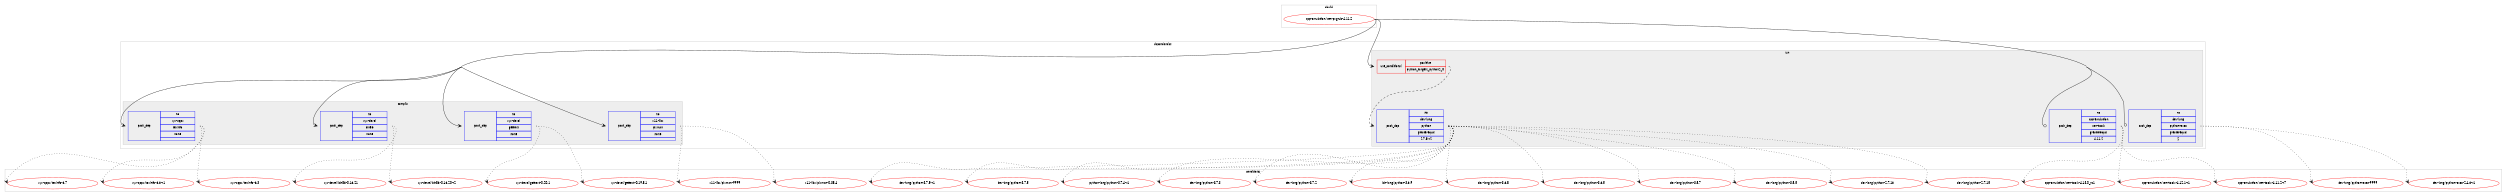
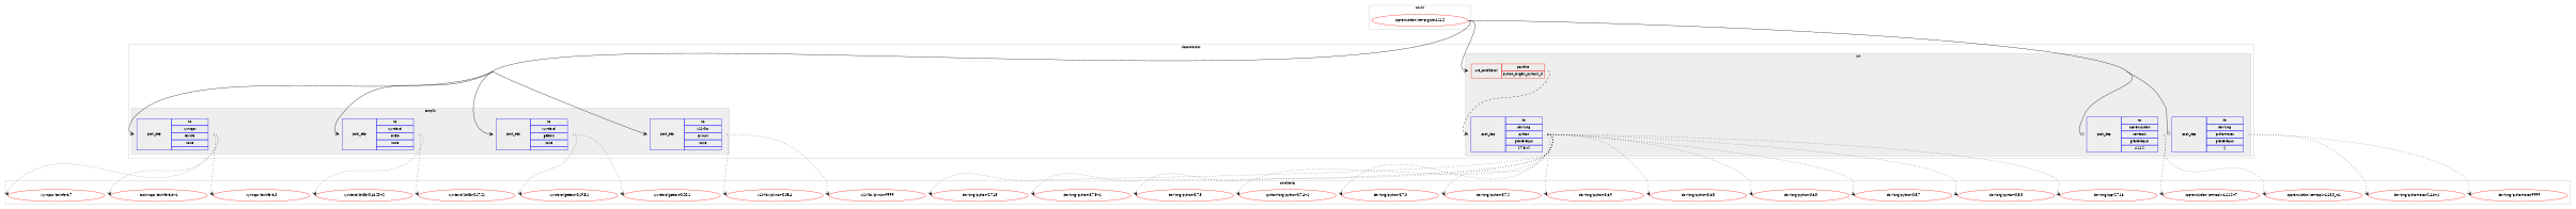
  digraph {
    compound=true
    concentrate=true
    fontname=Lato
    fontsize=10
    newrank=true
    rankdir=TB
    ranksep=1.5
    node [color=red fontname=Lato fontsize=10]
    edge [arrowhead=vee fontname=Lato headport=w style=dotted tailport=e weight=100]
    n1 [label="app-emulation/xen-pvgrub-4.11.2" width=4]
    n2 [color=blue label=<<TABLE BORDER="0" CELLBORDER="1" CELLSPACING="0" CELLPADDING="4" WIDTH="220"><TR><TD ROWSPAN="6" CELLPADDING="30">pack_dep</TD></TR><TR><TD WIDTH="110">no</TD></TR><TR><TD>sys-apps</TD></TR><TR><TD>texinfo</TD></TR><TR><TD>none</TD></TR><TR><TD></TD></TR></TABLE>> shape=none]
    n3 [color=blue label=<<TABLE BORDER="0" CELLBORDER="1" CELLSPACING="0" CELLPADDING="4" WIDTH="220"><TR><TD ROWSPAN="6" CELLPADDING="30">pack_dep</TD></TR><TR><TD WIDTH="110">no</TD></TR><TR><TD>sys-devel</TD></TR><TR><TD>bin86</TD></TR><TR><TD>none</TD></TR><TR><TD></TD></TR></TABLE>> shape=none]
    n4 [color=blue label=<<TABLE BORDER="0" CELLBORDER="1" CELLSPACING="0" CELLPADDING="4" WIDTH="220"><TR><TD ROWSPAN="6" CELLPADDING="30">pack_dep</TD></TR><TR><TD WIDTH="110">no</TD></TR><TR><TD>sys-devel</TD></TR><TR><TD>gettext</TD></TR><TR><TD>none</TD></TR><TR><TD></TD></TR></TABLE>> shape=none]
    n5 [color=blue label=<<TABLE BORDER="0" CELLBORDER="1" CELLSPACING="0" CELLPADDING="4" WIDTH="220"><TR><TD ROWSPAN="6" CELLPADDING="30">pack_dep</TD></TR><TR><TD WIDTH="110">no</TD></TR><TR><TD>x11-libs</TD></TR><TR><TD>pixman</TD></TR><TR><TD>none</TD></TR><TR><TD></TD></TR></TABLE>> shape=none]
    n6 [color=blue label=<<TABLE BORDER="0" CELLBORDER="1" CELLSPACING="0" CELLPADDING="4" WIDTH="220"><TR><TD ROWSPAN="6" CELLPADDING="30">pack_dep</TD></TR><TR><TD WIDTH="110">no</TD></TR><TR><TD>dev-lang</TD></TR><TR><TD>python</TD></TR><TR><TD>greaterequal</TD></TR><TR><TD>2.7.5-r2</TD></TR></TABLE>> shape=none]
    n7 [label=<<TABLE BORDER="0" CELLBORDER="1" CELLSPACING="0" CELLPADDING="4"><TR><TD ROWSPAN="3" CELLPADDING="10">use_conditional</TD></TR><TR><TD>positive</TD></TR><TR><TD>python_targets_python2_0</TD></TR></TABLE>> shape=none]
    n8 [color=blue label=<<TABLE BORDER="0" CELLBORDER="1" CELLSPACING="0" CELLPADDING="4" WIDTH="220"><TR><TD ROWSPAN="6" CELLPADDING="30">pack_dep</TD></TR><TR><TD WIDTH="110">no</TD></TR><TR><TD>app-emulation</TD></TR><TR><TD>xen-tools</TD></TR><TR><TD>greaterequal</TD></TR><TR><TD>4.11.2</TD></TR></TABLE>> shape=none]
    n9 [color=blue label=<<TABLE BORDER="0" CELLBORDER="1" CELLSPACING="0" CELLPADDING="4" WIDTH="220"><TR><TD ROWSPAN="6" CELLPADDING="30">pack_dep</TD></TR><TR><TD WIDTH="110">no</TD></TR><TR><TD>dev-lang</TD></TR><TR><TD>python-exec</TD></TR><TR><TD>greaterequal</TD></TR><TR><TD>2</TD></TR></TABLE>> shape=none]
    n10 [label="sys-apps/texinfo-6.3" width=4]
-   n11 [label="sys-apps/texinfo-6.6-r1" width=4]
+   n11 [label="tools-apps/texinfo-6.6-r1" width=4]
    n12 [label="sys-apps/texinfo-6.7" width=4]
    n13 [label="app-emulation/xen-tools-4.11.2-r7" width=4]
-   n14 [label="app-emulation/xen-tools-4.12.1-r1" width=4]
    n15 [label="app-emulation/xen-tools-4.13.0_rc1" width=4]
    n16 [label="sys-devel/bin86-0.16.20-r2" width=4]
-   n17 [label="sys-devel/bin86-0.16.21" width=4]
+   n17 [label="sys-devel/bin86-0.17.21" width=4]
    n18 [label="sys-devel/gettext-0.19.8.1" width=4]
    n19 [label="sys-devel/gettext-0.20.1" width=4]
    n20 [label="x11-libs/pixman-0.38.4" width=4]
    n21 [label="x11-libs/pixman-9999" width=4]
    n22 [label="dev-lang/python-2.7.15" width=4]
-   n23 [label="dev-lang/python-2.7.16" width=4]
+   n23 [label="dev-lang/app-2.7.16" width=4]
    n24 [label="dev-lang/python-3.5.5" width=4]
    n25 [label="dev-lang/python-3.5.7" width=4]
    n26 [label="dev-lang/python-3.6.5" width=4]
    n27 [label="dev-lang/python-3.6.8" width=4]
-   n28 [label="bin-lang/python-3.6.9" width=4]
+   n28 [label="dev-lang/python-3.6.9" width=4]
    n29 [label="dev-lang/python-3.7.2" width=4]
    n30 [label="dev-lang/python-3.7.3" width=4]
    n31 [label="python-lang/python-3.7.4-r1" width=4]
    n32 [label="dev-lang/python-3.7.5" width=4]
    n33 [label="dev-lang/python-3.7.5-r1" width=4]
    n34 [label="dev-lang/python-exec-2.4.6-r1" width=4]
    n35 [label="dev-lang/python-exec-9999" width=4]
    subgraph cluster_1 {
      color=gray
      label=<<i>ebuild</i>>
      rank=same
      n1
    }
    subgraph cluster_2 {
      color=gray
      label=<<i>dependencies</i>>
      subgraph cluster_3 {
        color=gray
        fillcolor="#eeeeee"
        label=<<i>compile</i>>
        style=filled
        subgraph sub_4 {
          color=gray
          fillcolor="#eeeeee"
          label=<<i>compile</i>>
          style=filled
          n2
        }
        subgraph sub_5 {
          color=gray
          fillcolor="#eeeeee"
          label=<<i>compile</i>>
          style=filled
          n3
        }
        subgraph sub_6 {
          color=gray
          fillcolor="#eeeeee"
          label=<<i>compile</i>>
          style=filled
          n4
        }
        subgraph sub_7 {
          color=gray
          fillcolor="#eeeeee"
          label=<<i>compile</i>>
          style=filled
          n5
        }
      }
      subgraph cluster_8 {
        color=gray
        fillcolor="#eeeeee"
        label=<<i>compile and run</i>>
        style=filled
      }
      subgraph cluster_9 {
        color=gray
        fillcolor="#eeeeee"
        label=<<i>run</i>>
        style=filled
        subgraph sub_10 {
          color=gray
          fillcolor="#eeeeee"
          label=<<i>run</i>>
          style=filled
          n7
          subgraph sub_11 {
            color=gray
            fillcolor="#eeeeee"
            label=<<i>run</i>>
            style=filled
            n6
          }
        }
        subgraph sub_12 {
          color=gray
          fillcolor="#eeeeee"
          label=<<i>run</i>>
          style=filled
          n8
        }
        subgraph sub_13 {
          color=gray
          fillcolor="#eeeeee"
          label=<<i>run</i>>
          style=filled
          n9
        }
      }
    }
    subgraph cluster_14 {
      color=gray
      label=<<i>candidates</i>>
      rank=same
      subgraph sub_15 {
        color=black
        label=<<i>candidates</i>>
        nodesep=1
        rank=same
        n10
        n11
        n12
      }
      subgraph sub_16 {
        color=black
        label=<<i>candidates</i>>
        nodesep=1
        rank=same
        n13
-       n14
        n15
      }
      subgraph sub_17 {
        color=black
        label=<<i>candidates</i>>
        nodesep=1
        rank=same
        n16
        n17
      }
      subgraph sub_18 {
        color=black
        label=<<i>candidates</i>>
        nodesep=1
        rank=same
        n18
        n19
      }
      subgraph sub_19 {
        color=black
        label=<<i>candidates</i>>
        nodesep=1
        rank=same
        n20
        n21
      }
      subgraph sub_20 {
        color=black
        label=<<i>candidates</i>>
        nodesep=1
        rank=same
        n22
        n23
        n24
        n25
        n26
        n27
        n28
        n29
        n30
        n31
        n32
        n33
      }
      subgraph sub_21 {
        color=black
        label=<<i>candidates</i>>
        nodesep=1
        rank=same
        n34
        n35
      }
    }
    n1 -> n2 [style=solid weight=20]
    n1 -> n3 [style=solid weight=20]
    n1 -> n4 [style=solid weight=20]
    n1 -> n5 [style=solid weight=20]
    n1 -> n7 [style=solid weight=20]
    n1 -> n8 [arrowhead=odot style=solid weight=20]
    n1 -> n9 [arrowhead=odot style=solid weight=20]
    n2 -> n10
    n2 -> n11
    n2 -> n12
    n3 -> n16
    n3 -> n17
    n4 -> n18
    n4 -> n19
    n5 -> n20
    n5 -> n21
    n6 -> n22
    n6 -> n23
    n6 -> n24
    n6 -> n25
    n6 -> n26
    n6 -> n27
    n6 -> n28
    n6 -> n29
    n6 -> n30
    n6 -> n31
    n6 -> n32
    n6 -> n33
    n7 -> n6 [style=dashed weight=20]
    n8 -> n13
-   n8 -> n14
    n8 -> n15
    n9 -> n34
    n9 -> n35
  }
